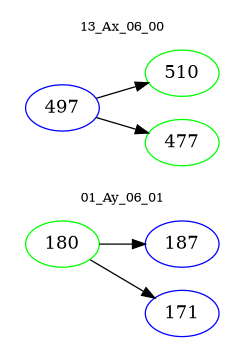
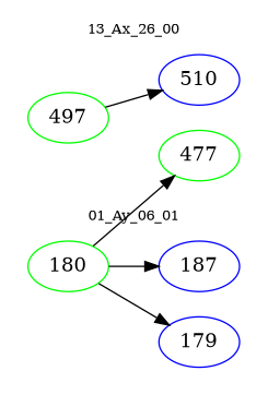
  digraph {
    rankdir=LR
    node [color=blue]
    edge [color=black]
-   n1 [label=497]
+   n1 [color=green label=497]
    n2 [color=green label=477]
-   n3 [color=green label=510]
+   n3 [label=510]
    n4 [color=green label=180]
-   n5 [label=171]
+   n5 [label=179]
    n6 [label=187]
    subgraph cluster_1 {
      color=white
      fontsize=10
-     label="13_Ax_06_00"
+     label="13_Ax_26_00"
      n1
      n2
      n3
    }
    subgraph cluster_2 {
      color=white
      fontsize=10
      label="01_Ay_06_01"
      n4
      n5
      n6
    }
-   n1 -> n2
+   n4 -> n2
    n1 -> n3
    n4 -> n5
    n4 -> n6
  }
